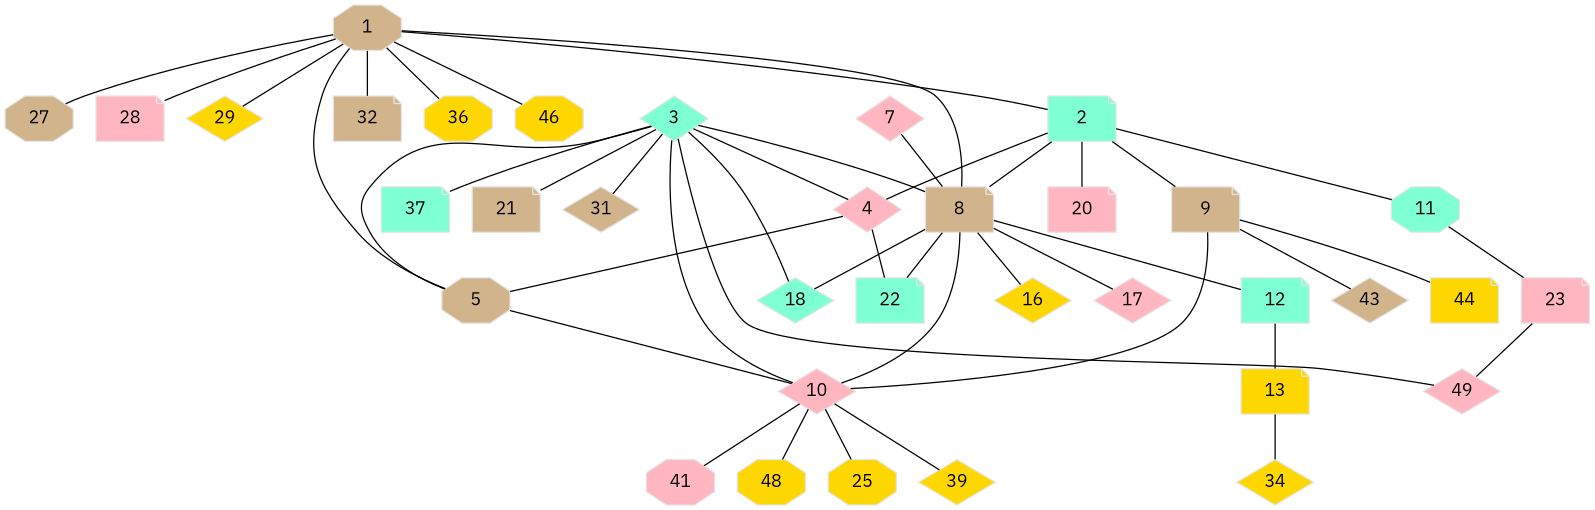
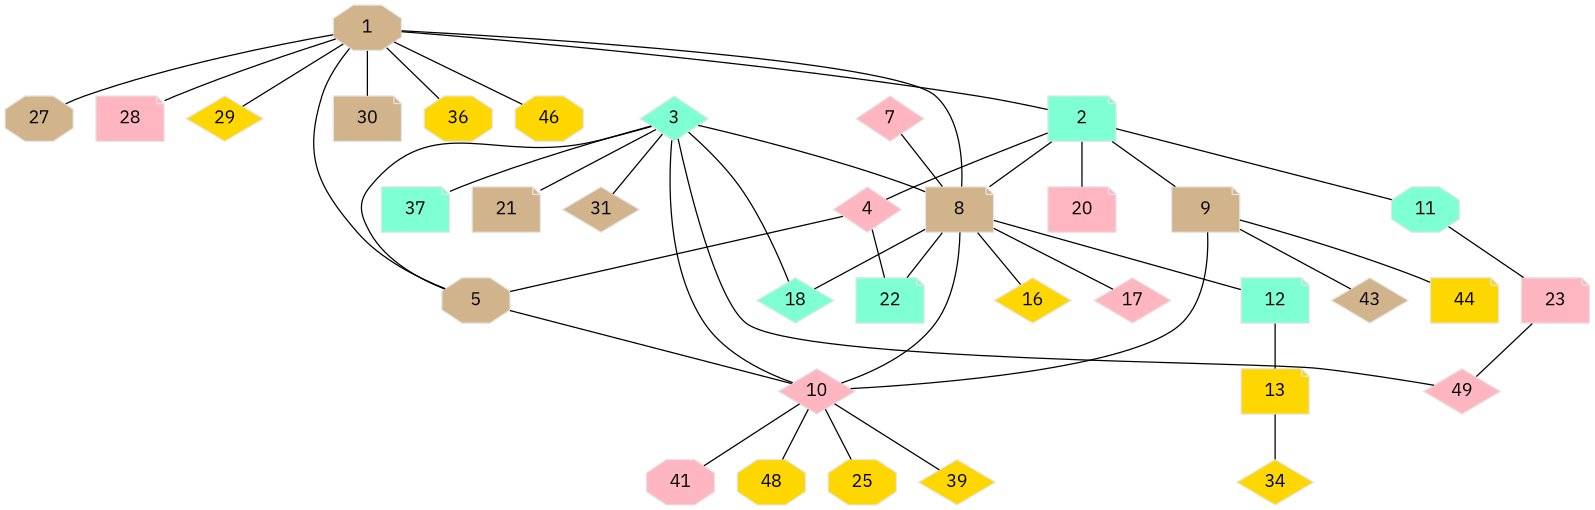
  graph {
    fontname="IBM Plex Sans"
    node [color=gray90 fillcolor=gold fontname="IBM Plex Sans" shape=note style=filled]
    edge [fontname="IBM Plex Sans"]
    1 [fillcolor=tan shape=octagon super="+5"]
    2 [fillcolor=aquamarine super="+42"]
    n3 [fillcolor=tan label=5 shape=octagon super="+35"]
    8 [fillcolor=tan super="+26"]
    27 [fillcolor=tan shape=octagon]
    28 [fillcolor=lightpink]
    29 [shape=diamond]
-   30 [fillcolor=tan label=32]
+   30 [fillcolor=tan]
    36 [shape=octagon]
    46 [shape=octagon]
    4 [fillcolor=lightpink shape=diamond super="+38"]
    9 [fillcolor=tan super="+24"]
    11 [fillcolor=aquamarine shape=octagon]
    20 [fillcolor=lightpink super="+45"]
    10 [fillcolor=lightpink shape=diamond super="+15"]
    18 [fillcolor=aquamarine shape=diamond]
    22 [fillcolor=aquamarine]
    12 [fillcolor=aquamarine]
    16 [shape=diamond super="+19"]
    17 [fillcolor=lightpink shape=diamond]
    43 [fillcolor=tan shape=diamond]
    44
    23 [fillcolor=lightpink super="+33"]
    3 [fillcolor=aquamarine shape=diamond super="+14"]
    21 [fillcolor=tan]
    31 [fillcolor=tan shape=diamond]
    37 [fillcolor=aquamarine]
    49 [fillcolor=lightpink shape=diamond]
    25 [shape=octagon super="+40"]
    39 [shape=diamond super="+47"]
    41 [fillcolor=lightpink shape=octagon]
    48 [shape=octagon]
    7 [fillcolor=lightpink shape=diamond]
    13 [super="+32"]
    34 [shape=diamond]
    1 -- 2
    1 -- n3
    1 -- 8
    1 -- 27
    1 -- 28
    1 -- 29
    1 -- 30
    1 -- 36
    1 -- 46
    2 -- 8
    2 -- 4
    2 -- 9 [weight=2]
    2 -- 11
    2 -- 20
    n3 -- 10
    8 -- 10
    8 -- 18
    8 -- 22
    8 -- 12
    8 -- 16
    8 -- 17
    4 -- n3
    4 -- 22
    9 -- 10
    9 -- 43
    9 -- 44
    11 -- 23
    10 -- 25
    10 -- 39
    10 -- 41
    10 -- 48
    12 -- 13
    23 -- 49
    3 -- n3
    3 -- 8
-   3 -- 4
    3 -- 10
    3 -- 18
    3 -- 21
    3 -- 31
    3 -- 37
    3 -- 49
    7 -- 8
    13 -- 34
  }
